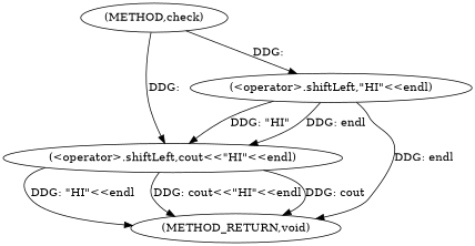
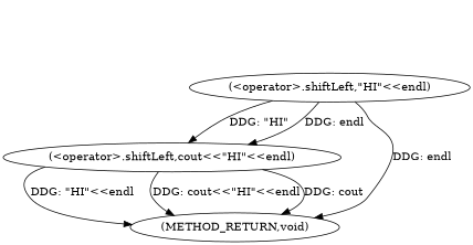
  digraph {
-   n1 [label="(METHOD,check)"]
    n2 [label="(<operator>.shiftLeft,cout<<\"HI\"<<endl)"]
    n3 [label="(<operator>.shiftLeft,\"HI\"<<endl)"]
    n4 [label="(METHOD_RETURN,void)"]
-   n1 -> n2 [label="DDG: "]
-   n1 -> n3 [label="DDG: "]
    n2 -> n4 [label="DDG: \"HI\"<<endl"]
    n2 -> n4 [label="DDG: cout<<\"HI\"<<endl"]
    n2 -> n4 [label="DDG: cout"]
    n3 -> n2 [label="DDG: \"HI\""]
    n3 -> n2 [label="DDG: endl"]
    n3 -> n4 [label="DDG: endl"]
  }
